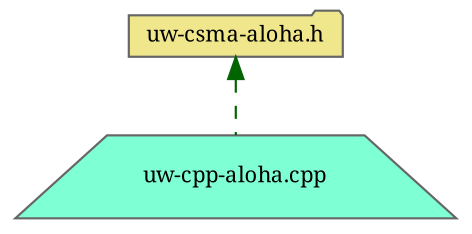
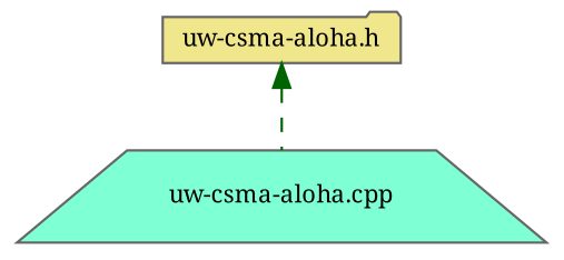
  digraph {
    fontname="Noto Serif"
    node [fontname="Noto Serif" fontsize=10 style=filled]
    n1 [color=gray40 fillcolor=khaki fontcolor=black height=0.2 label="uw-csma-aloha.h" shape=folder width=0.4]
-   n2 [color=grey40 fillcolor=aquamarine height=0.2 label="uw-cpp-aloha.cpp" shape=trapezium width=0.4]
+   n2 [color=grey40 fillcolor=aquamarine height=0.2 label="uw-csma-aloha.cpp" shape=trapezium width=0.4]
    n1 -> n2 [color=darkgreen dir=back fontname="Noto Serif" fontsize=10 labelfontname=Helvetica labelfontsize=10 style=dashed]
  }
